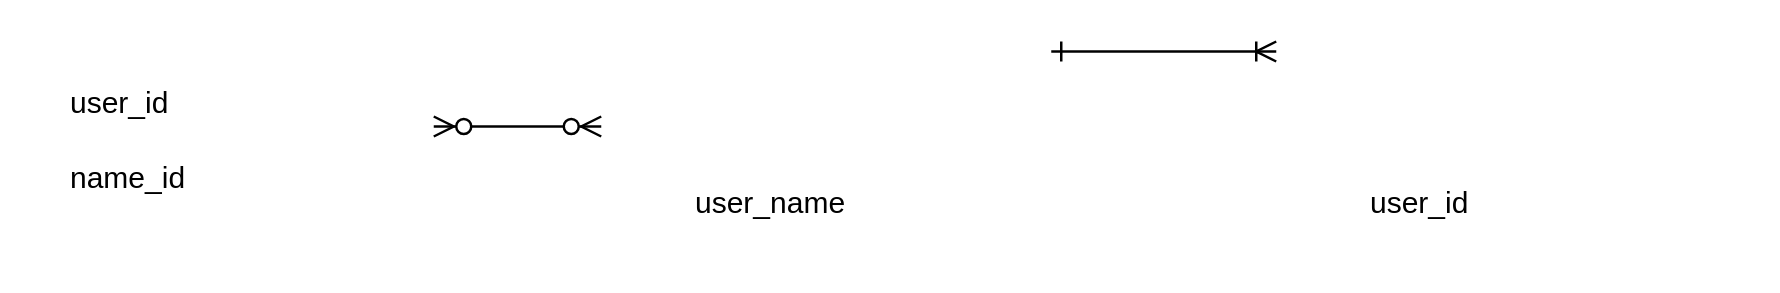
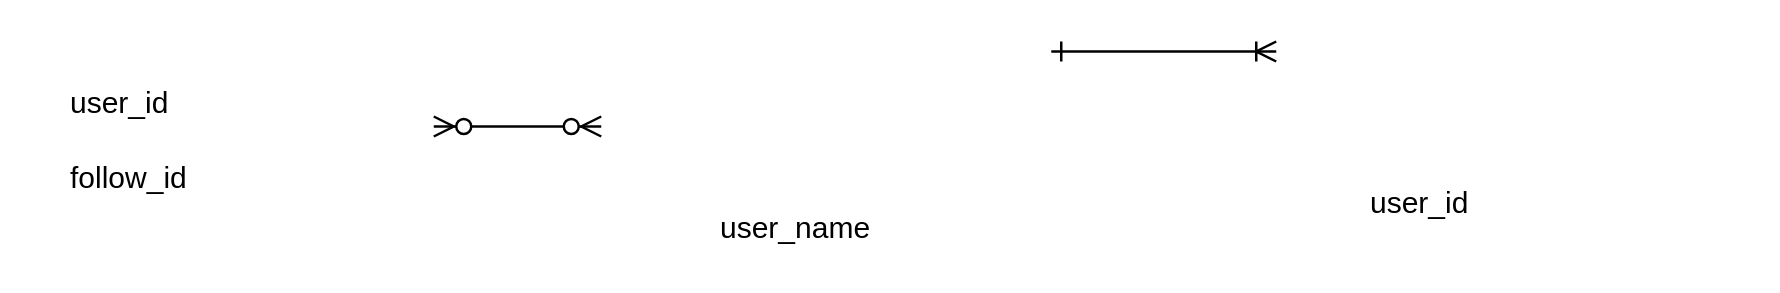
  <mxCell id="0" />
  <mxCell id="1" parent="0" />
- <mxCell id="2" value="user_name" style="shape=partialRectangle;connectable=0;fillColor=none;top=0;left=0;bottom=0;right=0;align=left;spacingLeft=6;overflow=hidden;" parent="1" vertex="1"><mxGeometry x="270" y="65" width="150" height="30" as="geometry" /></mxCell>
+ <mxCell id="2" value="user_name" style="shape=partialRectangle;connectable=0;fillColor=none;top=0;left=0;bottom=0;right=0;align=left;spacingLeft=6;overflow=hidden;" parent="1" vertex="1"><mxGeometry x="280" y="75" width="150" height="30" as="geometry" /></mxCell>
  <mxCell id="3" style="edgeStyle=orthogonalEdgeStyle;rounded=0;orthogonalLoop=1;jettySize=auto;html=1;exitX=0;exitY=0.5;exitDx=0;exitDy=0;endArrow=ERone;endFill=0;startArrow=ERoneToMany;startFill=0;" parent="1" edge="1"><mxGeometry relative="1" as="geometry"><Array as="points"><mxPoint x="510" y="20" /></Array><mxPoint x="510" y="20" as="sourcePoint" /><mxPoint x="420" y="20" as="targetPoint" /></mxGeometry></mxCell>
  <mxCell id="4" value="user_id" style="shape=partialRectangle;connectable=0;fillColor=none;top=0;left=0;bottom=0;right=0;align=left;spacingLeft=6;overflow=hidden;" parent="1" vertex="1"><mxGeometry x="540" y="65" width="150" height="30" as="geometry" /></mxCell>
  <mxCell id="5" value="user_id" style="shape=partialRectangle;connectable=0;fillColor=none;top=0;left=0;bottom=0;right=0;align=left;spacingLeft=6;overflow=hidden;" parent="1" vertex="1"><mxGeometry x="20" y="25" width="150" height="30" as="geometry" /></mxCell>
- <mxCell id="6" value="name_id" style="shape=partialRectangle;connectable=0;fillColor=none;top=0;left=0;bottom=0;right=0;align=left;spacingLeft=6;overflow=hidden;" parent="1" vertex="1"><mxGeometry x="20" y="55" width="150" height="30" as="geometry" /></mxCell>
+ <mxCell id="6" value="follow_id" style="shape=partialRectangle;connectable=0;fillColor=none;top=0;left=0;bottom=0;right=0;align=left;spacingLeft=6;overflow=hidden;" parent="1" vertex="1"><mxGeometry x="20" y="55" width="150" height="30" as="geometry" /></mxCell>
  <mxCell id="7" style="edgeStyle=orthogonalEdgeStyle;rounded=0;orthogonalLoop=1;jettySize=auto;html=1;exitX=0;exitY=0.5;exitDx=0;exitDy=0;startArrow=ERzeroToMany;startFill=1;endArrow=ERzeroToMany;endFill=1;" parent="1" edge="1"><mxGeometry relative="1" as="geometry"><mxPoint x="173" y="50" as="targetPoint" /><Array as="points"><mxPoint x="173" y="50" /></Array><mxPoint x="240" y="50" as="sourcePoint" /></mxGeometry></mxCell>
